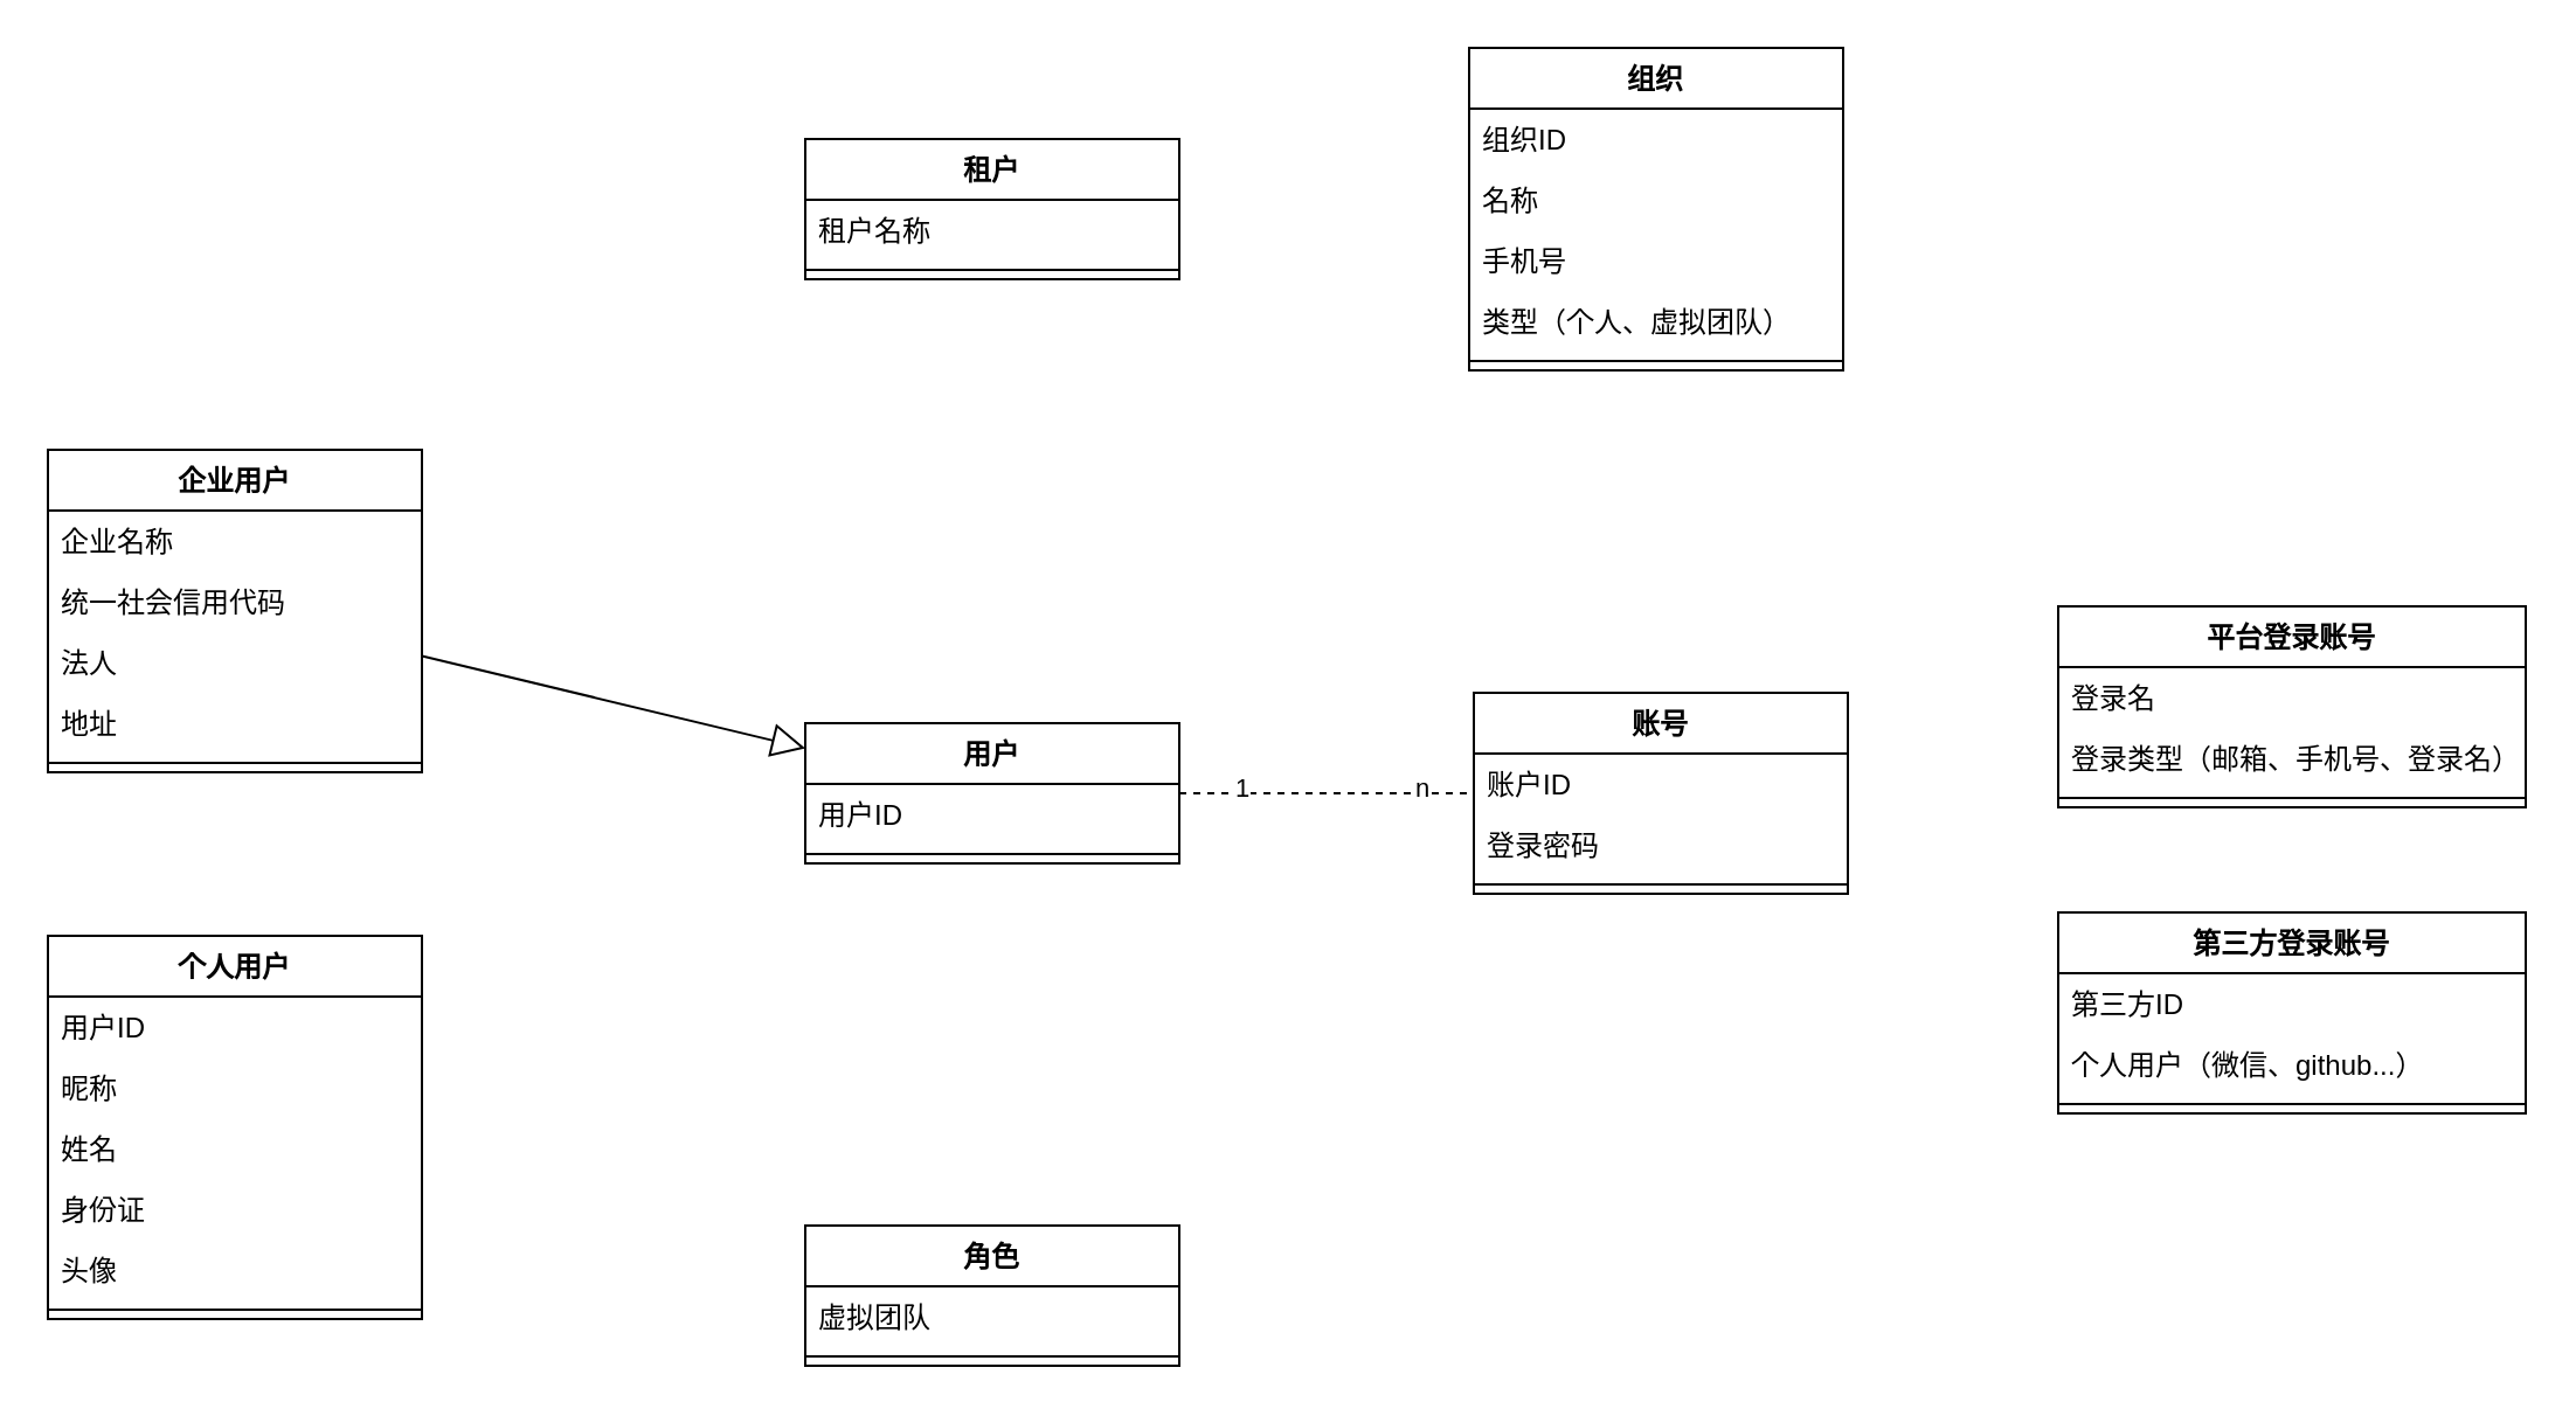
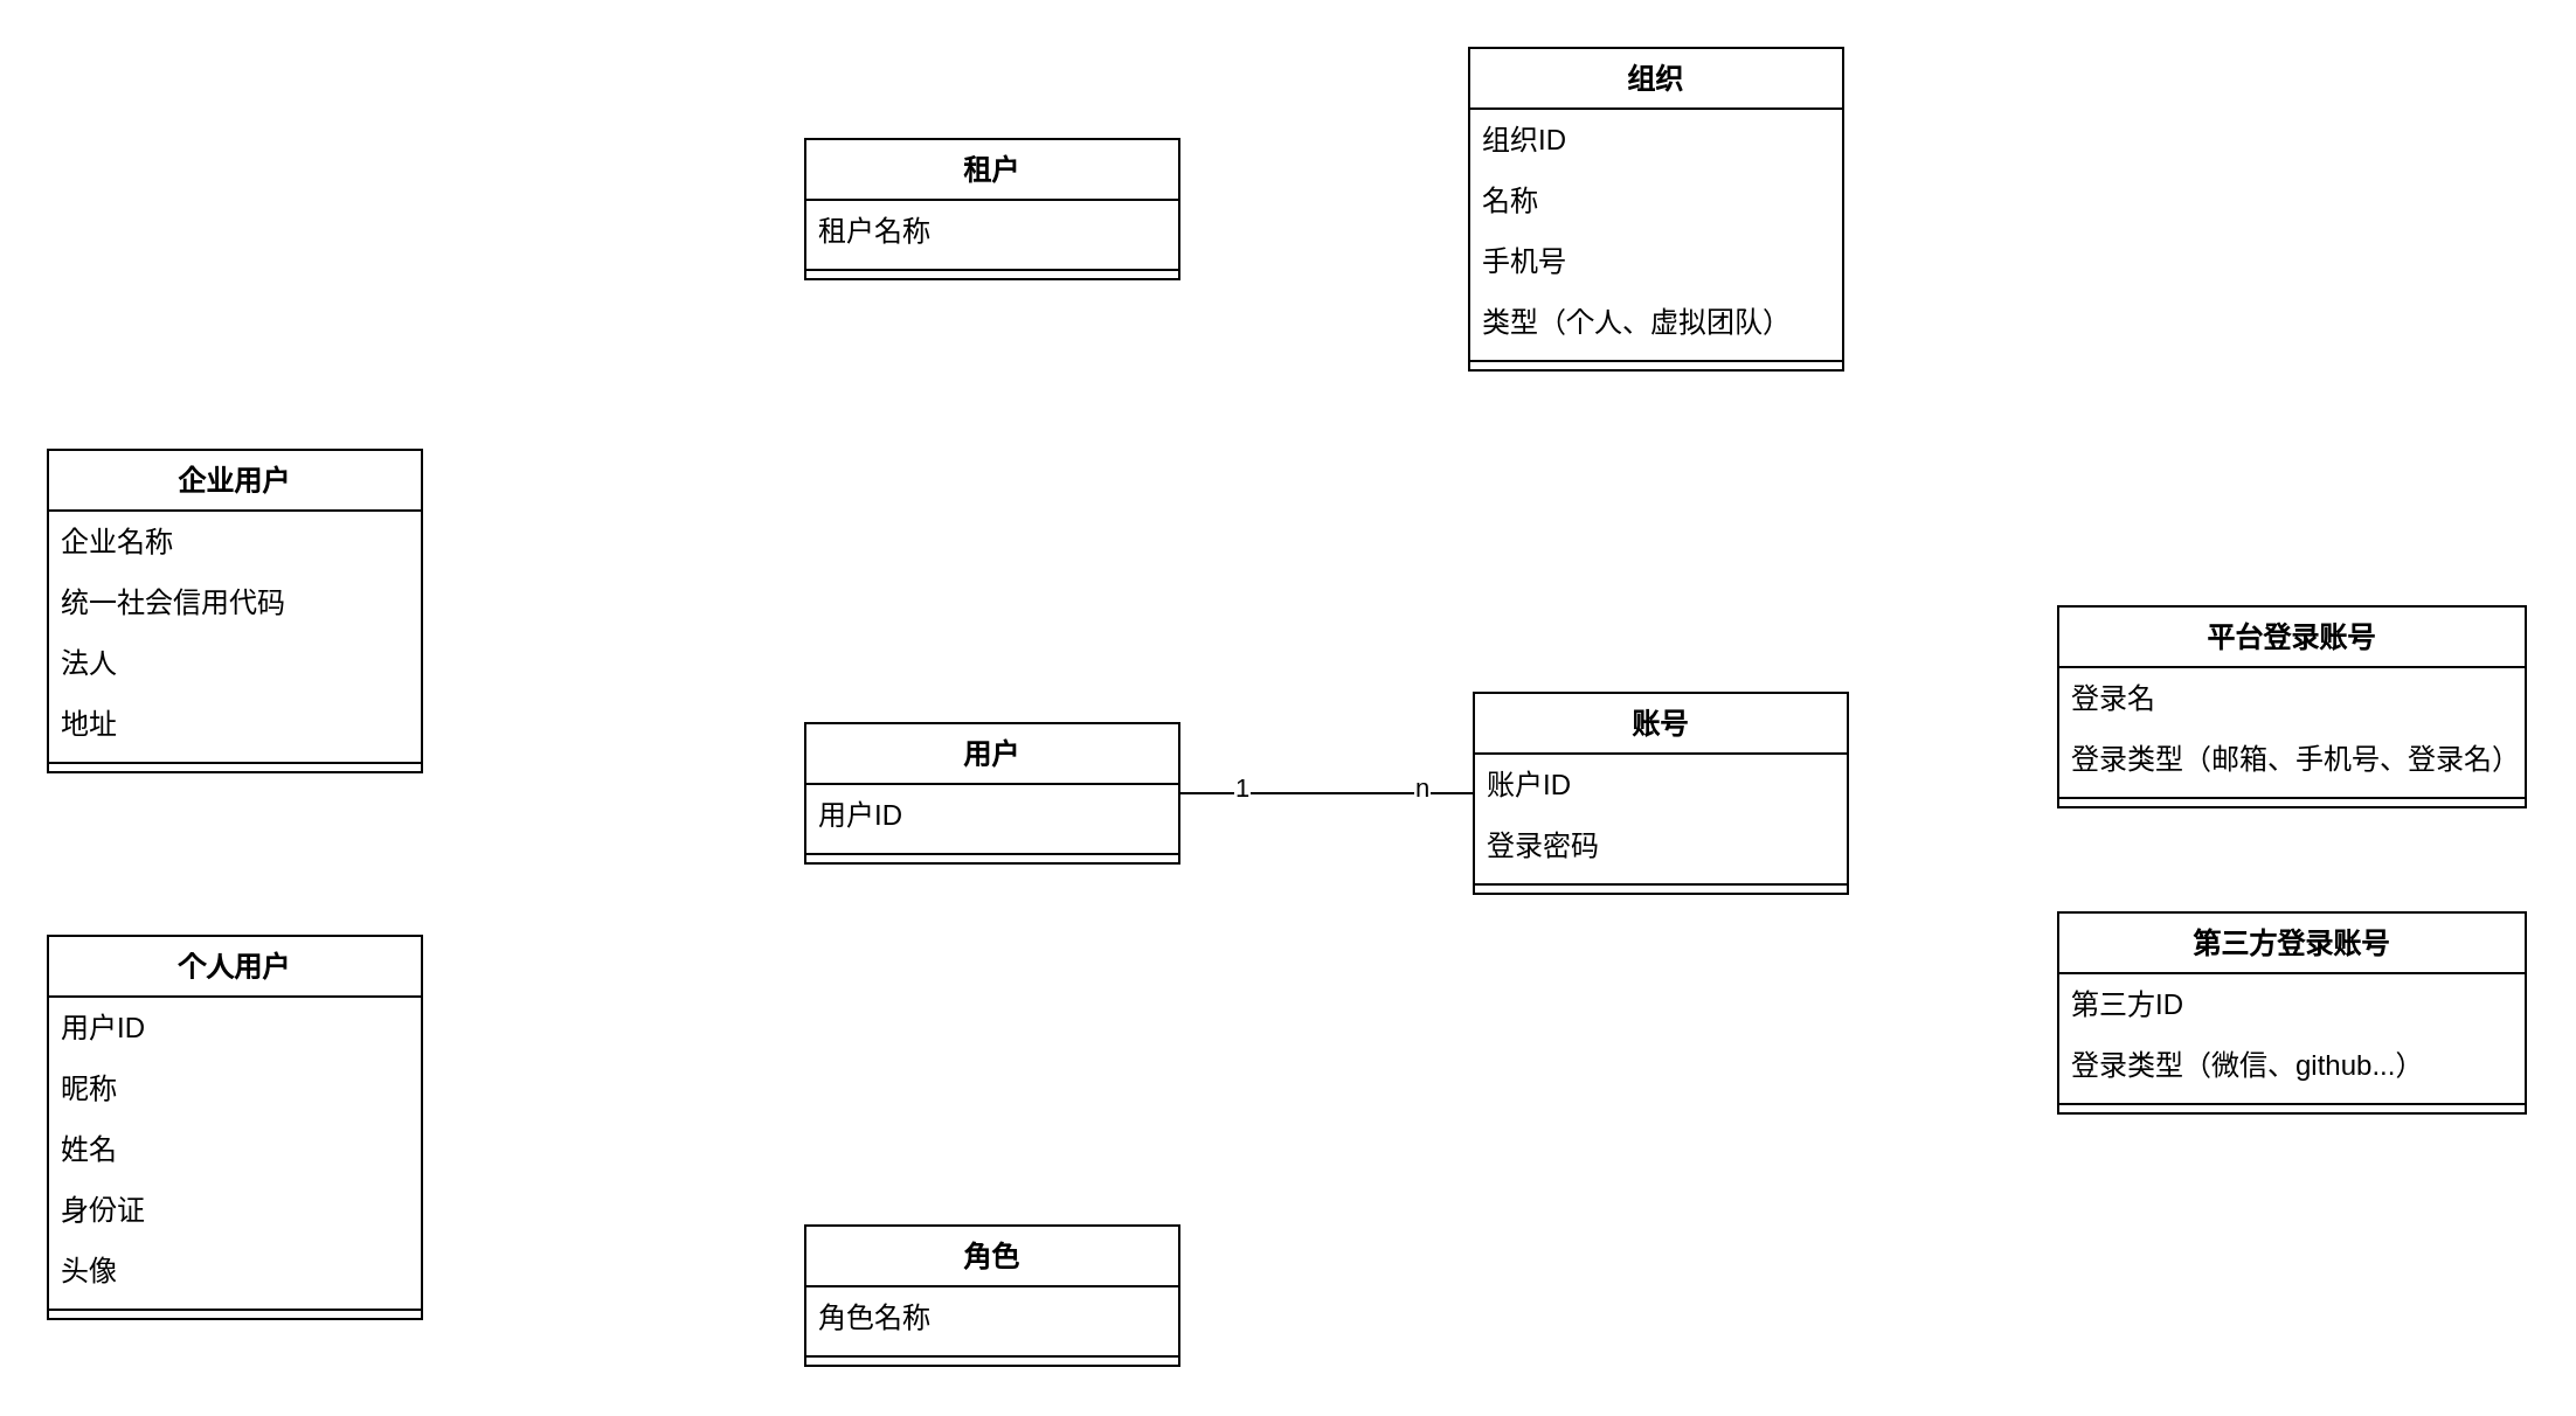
  <mxCell id="0" />
  <mxCell id="1" parent="0" />
  <mxCell id="2" value="组织" style="swimlane;fontStyle=1;align=center;verticalAlign=top;childLayout=stackLayout;horizontal=1;startSize=26;horizontalStack=0;resizeParent=1;resizeParentMax=0;resizeLast=0;collapsible=1;marginBottom=0;" parent="1" vertex="1"><mxGeometry x="628" y="20" width="160" height="138" as="geometry" /></mxCell>
  <mxCell id="3" value="组织ID" style="text;strokeColor=none;fillColor=none;align=left;verticalAlign=top;spacingLeft=4;spacingRight=4;overflow=hidden;rotatable=0;points=[[0,0.5],[1,0.5]];portConstraint=eastwest;" parent="2" vertex="1"><mxGeometry y="26" width="160" height="26" as="geometry" /></mxCell>
  <mxCell id="4" value="名称" style="text;strokeColor=none;fillColor=none;align=left;verticalAlign=top;spacingLeft=4;spacingRight=4;overflow=hidden;rotatable=0;points=[[0,0.5],[1,0.5]];portConstraint=eastwest;" parent="2" vertex="1"><mxGeometry y="52" width="160" height="26" as="geometry" /></mxCell>
  <mxCell id="5" value="手机号" style="text;strokeColor=none;fillColor=none;align=left;verticalAlign=top;spacingLeft=4;spacingRight=4;overflow=hidden;rotatable=0;points=[[0,0.5],[1,0.5]];portConstraint=eastwest;" parent="2" vertex="1"><mxGeometry y="78" width="160" height="26" as="geometry" /></mxCell>
  <mxCell id="6" value="类型（个人、虚拟团队）" style="text;strokeColor=none;fillColor=none;align=left;verticalAlign=top;spacingLeft=4;spacingRight=4;overflow=hidden;rotatable=0;points=[[0,0.5],[1,0.5]];portConstraint=eastwest;" parent="2" vertex="1"><mxGeometry y="104" width="160" height="26" as="geometry" /></mxCell>
  <mxCell id="7" value="" style="line;strokeWidth=1;fillColor=none;align=left;verticalAlign=middle;spacingTop=-1;spacingLeft=3;spacingRight=3;rotatable=0;labelPosition=right;points=[];portConstraint=eastwest;strokeColor=inherit;" parent="2" vertex="1"><mxGeometry y="130" width="160" height="8" as="geometry" /></mxCell>
- <mxCell id="8" style="edgeStyle=none;html=1;endArrow=none;endFill=0;dashed=1;" parent="1" source="11" target="17" edge="1"><mxGeometry relative="1" as="geometry" /></mxCell>
+ <mxCell id="8" style="edgeStyle=none;html=1;endArrow=none;endFill=0;" parent="1" source="11" target="17" edge="1"><mxGeometry relative="1" as="geometry" /></mxCell>
  <mxCell id="9" value="1" style="edgeLabel;html=1;align=center;verticalAlign=middle;resizable=0;points=[];" parent="8" vertex="1" connectable="0"><mxGeometry x="-0.582" y="3" relative="1" as="geometry"><mxPoint as="offset" /></mxGeometry></mxCell>
  <mxCell id="10" value="n" style="edgeLabel;html=1;align=center;verticalAlign=middle;resizable=0;points=[];" parent="8" vertex="1" connectable="0"><mxGeometry x="0.636" y="3" relative="1" as="geometry"><mxPoint as="offset" /></mxGeometry></mxCell>
  <mxCell id="11" value="用户" style="swimlane;fontStyle=1;align=center;verticalAlign=top;childLayout=stackLayout;horizontal=1;startSize=26;horizontalStack=0;resizeParent=1;resizeParentMax=0;resizeLast=0;collapsible=1;marginBottom=0;" parent="1" vertex="1"><mxGeometry x="344" y="309" width="160" height="60" as="geometry" /></mxCell>
  <mxCell id="12" value="用户ID" style="text;strokeColor=none;fillColor=none;align=left;verticalAlign=top;spacingLeft=4;spacingRight=4;overflow=hidden;rotatable=0;points=[[0,0.5],[1,0.5]];portConstraint=eastwest;" parent="11" vertex="1"><mxGeometry y="26" width="160" height="26" as="geometry" /></mxCell>
  <mxCell id="13" value="" style="line;strokeWidth=1;fillColor=none;align=left;verticalAlign=middle;spacingTop=-1;spacingLeft=3;spacingRight=3;rotatable=0;labelPosition=right;points=[];portConstraint=eastwest;strokeColor=inherit;" parent="11" vertex="1"><mxGeometry y="52" width="160" height="8" as="geometry" /></mxCell>
  <mxCell id="14" value="租户" style="swimlane;fontStyle=1;align=center;verticalAlign=top;childLayout=stackLayout;horizontal=1;startSize=26;horizontalStack=0;resizeParent=1;resizeParentMax=0;resizeLast=0;collapsible=1;marginBottom=0;" parent="1" vertex="1"><mxGeometry x="344" y="59" width="160" height="60" as="geometry" /></mxCell>
  <mxCell id="15" value="租户名称" style="text;strokeColor=none;fillColor=none;align=left;verticalAlign=top;spacingLeft=4;spacingRight=4;overflow=hidden;rotatable=0;points=[[0,0.5],[1,0.5]];portConstraint=eastwest;" parent="14" vertex="1"><mxGeometry y="26" width="160" height="26" as="geometry" /></mxCell>
  <mxCell id="16" value="" style="line;strokeWidth=1;fillColor=none;align=left;verticalAlign=middle;spacingTop=-1;spacingLeft=3;spacingRight=3;rotatable=0;labelPosition=right;points=[];portConstraint=eastwest;strokeColor=inherit;" parent="14" vertex="1"><mxGeometry y="52" width="160" height="8" as="geometry" /></mxCell>
  <mxCell id="17" value="账号" style="swimlane;fontStyle=1;align=center;verticalAlign=top;childLayout=stackLayout;horizontal=1;startSize=26;horizontalStack=0;resizeParent=1;resizeParentMax=0;resizeLast=0;collapsible=1;marginBottom=0;" parent="1" vertex="1"><mxGeometry x="630" y="296" width="160" height="86" as="geometry" /></mxCell>
  <mxCell id="18" value="账户ID" style="text;strokeColor=none;fillColor=none;align=left;verticalAlign=top;spacingLeft=4;spacingRight=4;overflow=hidden;rotatable=0;points=[[0,0.5],[1,0.5]];portConstraint=eastwest;" parent="17" vertex="1"><mxGeometry y="26" width="160" height="26" as="geometry" /></mxCell>
  <mxCell id="19" value="登录密码" style="text;strokeColor=none;fillColor=none;align=left;verticalAlign=top;spacingLeft=4;spacingRight=4;overflow=hidden;rotatable=0;points=[[0,0.5],[1,0.5]];portConstraint=eastwest;" parent="17" vertex="1"><mxGeometry y="52" width="160" height="26" as="geometry" /></mxCell>
  <mxCell id="20" value="" style="line;strokeWidth=1;fillColor=none;align=left;verticalAlign=middle;spacingTop=-1;spacingLeft=3;spacingRight=3;rotatable=0;labelPosition=right;points=[];portConstraint=eastwest;strokeColor=inherit;" parent="17" vertex="1"><mxGeometry y="78" width="160" height="8" as="geometry" /></mxCell>
  <mxCell id="21" value="平台登录账号" style="swimlane;fontStyle=1;align=center;verticalAlign=top;childLayout=stackLayout;horizontal=1;startSize=26;horizontalStack=0;resizeParent=1;resizeParentMax=0;resizeLast=0;collapsible=1;marginBottom=0;" parent="1" vertex="1"><mxGeometry x="880" y="259" width="200" height="86" as="geometry" /></mxCell>
  <mxCell id="22" value="登录名" style="text;strokeColor=none;fillColor=none;align=left;verticalAlign=top;spacingLeft=4;spacingRight=4;overflow=hidden;rotatable=0;points=[[0,0.5],[1,0.5]];portConstraint=eastwest;" parent="21" vertex="1"><mxGeometry y="26" width="200" height="26" as="geometry" /></mxCell>
  <mxCell id="23" value="登录类型（邮箱、手机号、登录名）" style="text;strokeColor=none;fillColor=none;align=left;verticalAlign=top;spacingLeft=4;spacingRight=4;overflow=hidden;rotatable=0;points=[[0,0.5],[1,0.5]];portConstraint=eastwest;" parent="21" vertex="1"><mxGeometry y="52" width="200" height="26" as="geometry" /></mxCell>
  <mxCell id="24" value="" style="line;strokeWidth=1;fillColor=none;align=left;verticalAlign=middle;spacingTop=-1;spacingLeft=3;spacingRight=3;rotatable=0;labelPosition=right;points=[];portConstraint=eastwest;strokeColor=inherit;" parent="21" vertex="1"><mxGeometry y="78" width="200" height="8" as="geometry" /></mxCell>
  <mxCell id="25" value="第三方登录账号" style="swimlane;fontStyle=1;align=center;verticalAlign=top;childLayout=stackLayout;horizontal=1;startSize=26;horizontalStack=0;resizeParent=1;resizeParentMax=0;resizeLast=0;collapsible=1;marginBottom=0;" parent="1" vertex="1"><mxGeometry x="880" y="390" width="200" height="86" as="geometry" /></mxCell>
  <mxCell id="26" value="第三方ID" style="text;strokeColor=none;fillColor=none;align=left;verticalAlign=top;spacingLeft=4;spacingRight=4;overflow=hidden;rotatable=0;points=[[0,0.5],[1,0.5]];portConstraint=eastwest;" parent="25" vertex="1"><mxGeometry y="26" width="200" height="26" as="geometry" /></mxCell>
- <mxCell id="27" value="个人用户（微信、github...）" style="text;strokeColor=none;fillColor=none;align=left;verticalAlign=top;spacingLeft=4;spacingRight=4;overflow=hidden;rotatable=0;points=[[0,0.5],[1,0.5]];portConstraint=eastwest;" parent="25" vertex="1"><mxGeometry y="52" width="200" height="26" as="geometry" /></mxCell>
+ <mxCell id="27" value="登录类型（微信、github...）" style="text;strokeColor=none;fillColor=none;align=left;verticalAlign=top;spacingLeft=4;spacingRight=4;overflow=hidden;rotatable=0;points=[[0,0.5],[1,0.5]];portConstraint=eastwest;" parent="25" vertex="1"><mxGeometry y="52" width="200" height="26" as="geometry" /></mxCell>
  <mxCell id="28" value="" style="line;strokeWidth=1;fillColor=none;align=left;verticalAlign=middle;spacingTop=-1;spacingLeft=3;spacingRight=3;rotatable=0;labelPosition=right;points=[];portConstraint=eastwest;strokeColor=inherit;" parent="25" vertex="1"><mxGeometry y="78" width="200" height="8" as="geometry" /></mxCell>
  <mxCell id="29" value="个人用户" style="swimlane;fontStyle=1;align=center;verticalAlign=top;childLayout=stackLayout;horizontal=1;startSize=26;horizontalStack=0;resizeParent=1;resizeParentMax=0;resizeLast=0;collapsible=1;marginBottom=0;" parent="1" vertex="1"><mxGeometry x="20" y="400" width="160" height="164" as="geometry" /></mxCell>
  <mxCell id="30" value="用户ID" style="text;strokeColor=none;fillColor=none;align=left;verticalAlign=top;spacingLeft=4;spacingRight=4;overflow=hidden;rotatable=0;points=[[0,0.5],[1,0.5]];portConstraint=eastwest;" parent="29" vertex="1"><mxGeometry y="26" width="160" height="26" as="geometry" /></mxCell>
  <mxCell id="31" value="昵称" style="text;strokeColor=none;fillColor=none;align=left;verticalAlign=top;spacingLeft=4;spacingRight=4;overflow=hidden;rotatable=0;points=[[0,0.5],[1,0.5]];portConstraint=eastwest;" parent="29" vertex="1"><mxGeometry y="52" width="160" height="26" as="geometry" /></mxCell>
  <mxCell id="32" value="姓名" style="text;strokeColor=none;fillColor=none;align=left;verticalAlign=top;spacingLeft=4;spacingRight=4;overflow=hidden;rotatable=0;points=[[0,0.5],[1,0.5]];portConstraint=eastwest;" parent="29" vertex="1"><mxGeometry y="78" width="160" height="26" as="geometry" /></mxCell>
  <mxCell id="33" value="身份证" style="text;strokeColor=none;fillColor=none;align=left;verticalAlign=top;spacingLeft=4;spacingRight=4;overflow=hidden;rotatable=0;points=[[0,0.5],[1,0.5]];portConstraint=eastwest;" parent="29" vertex="1"><mxGeometry y="104" width="160" height="26" as="geometry" /></mxCell>
  <mxCell id="34" value="头像" style="text;strokeColor=none;fillColor=none;align=left;verticalAlign=top;spacingLeft=4;spacingRight=4;overflow=hidden;rotatable=0;points=[[0,0.5],[1,0.5]];portConstraint=eastwest;" parent="29" vertex="1"><mxGeometry y="130" width="160" height="26" as="geometry" /></mxCell>
  <mxCell id="35" value="" style="line;strokeWidth=1;fillColor=none;align=left;verticalAlign=middle;spacingTop=-1;spacingLeft=3;spacingRight=3;rotatable=0;labelPosition=right;points=[];portConstraint=eastwest;strokeColor=inherit;" parent="29" vertex="1"><mxGeometry y="156" width="160" height="8" as="geometry" /></mxCell>
- <mxCell id="36" style="edgeStyle=none;html=1;endArrow=block;endFill=0;endSize=12;" parent="1" source="37" target="11" edge="1"><mxGeometry relative="1" as="geometry" /></mxCell>
  <mxCell id="37" value="企业用户" style="swimlane;fontStyle=1;align=center;verticalAlign=top;childLayout=stackLayout;horizontal=1;startSize=26;horizontalStack=0;resizeParent=1;resizeParentMax=0;resizeLast=0;collapsible=1;marginBottom=0;" parent="1" vertex="1"><mxGeometry x="20" y="192" width="160" height="138" as="geometry" /></mxCell>
  <mxCell id="38" value="企业名称" style="text;strokeColor=none;fillColor=none;align=left;verticalAlign=top;spacingLeft=4;spacingRight=4;overflow=hidden;rotatable=0;points=[[0,0.5],[1,0.5]];portConstraint=eastwest;" parent="37" vertex="1"><mxGeometry y="26" width="160" height="26" as="geometry" /></mxCell>
  <mxCell id="39" value="统一社会信用代码" style="text;strokeColor=none;fillColor=none;align=left;verticalAlign=top;spacingLeft=4;spacingRight=4;overflow=hidden;rotatable=0;points=[[0,0.5],[1,0.5]];portConstraint=eastwest;" parent="37" vertex="1"><mxGeometry y="52" width="160" height="26" as="geometry" /></mxCell>
  <mxCell id="40" value="法人" style="text;strokeColor=none;fillColor=none;align=left;verticalAlign=top;spacingLeft=4;spacingRight=4;overflow=hidden;rotatable=0;points=[[0,0.5],[1,0.5]];portConstraint=eastwest;" parent="37" vertex="1"><mxGeometry y="78" width="160" height="26" as="geometry" /></mxCell>
  <mxCell id="41" value="地址" style="text;strokeColor=none;fillColor=none;align=left;verticalAlign=top;spacingLeft=4;spacingRight=4;overflow=hidden;rotatable=0;points=[[0,0.5],[1,0.5]];portConstraint=eastwest;" parent="37" vertex="1"><mxGeometry y="104" width="160" height="26" as="geometry" /></mxCell>
  <mxCell id="42" value="" style="line;strokeWidth=1;fillColor=none;align=left;verticalAlign=middle;spacingTop=-1;spacingLeft=3;spacingRight=3;rotatable=0;labelPosition=right;points=[];portConstraint=eastwest;strokeColor=inherit;" parent="37" vertex="1"><mxGeometry y="130" width="160" height="8" as="geometry" /></mxCell>
  <mxCell id="43" value="角色" style="swimlane;fontStyle=1;align=center;verticalAlign=top;childLayout=stackLayout;horizontal=1;startSize=26;horizontalStack=0;resizeParent=1;resizeParentMax=0;resizeLast=0;collapsible=1;marginBottom=0;" parent="1" vertex="1"><mxGeometry x="344" y="524" width="160" height="60" as="geometry" /></mxCell>
- <mxCell id="44" value="虚拟团队" style="text;strokeColor=none;fillColor=none;align=left;verticalAlign=top;spacingLeft=4;spacingRight=4;overflow=hidden;rotatable=0;points=[[0,0.5],[1,0.5]];portConstraint=eastwest;" parent="43" vertex="1"><mxGeometry y="26" width="160" height="26" as="geometry" /></mxCell>
+ <mxCell id="44" value="角色名称" style="text;strokeColor=none;fillColor=none;align=left;verticalAlign=top;spacingLeft=4;spacingRight=4;overflow=hidden;rotatable=0;points=[[0,0.5],[1,0.5]];portConstraint=eastwest;" parent="43" vertex="1"><mxGeometry y="26" width="160" height="26" as="geometry" /></mxCell>
  <mxCell id="45" value="" style="line;strokeWidth=1;fillColor=none;align=left;verticalAlign=middle;spacingTop=-1;spacingLeft=3;spacingRight=3;rotatable=0;labelPosition=right;points=[];portConstraint=eastwest;strokeColor=inherit;" parent="43" vertex="1"><mxGeometry y="52" width="160" height="8" as="geometry" /></mxCell>
